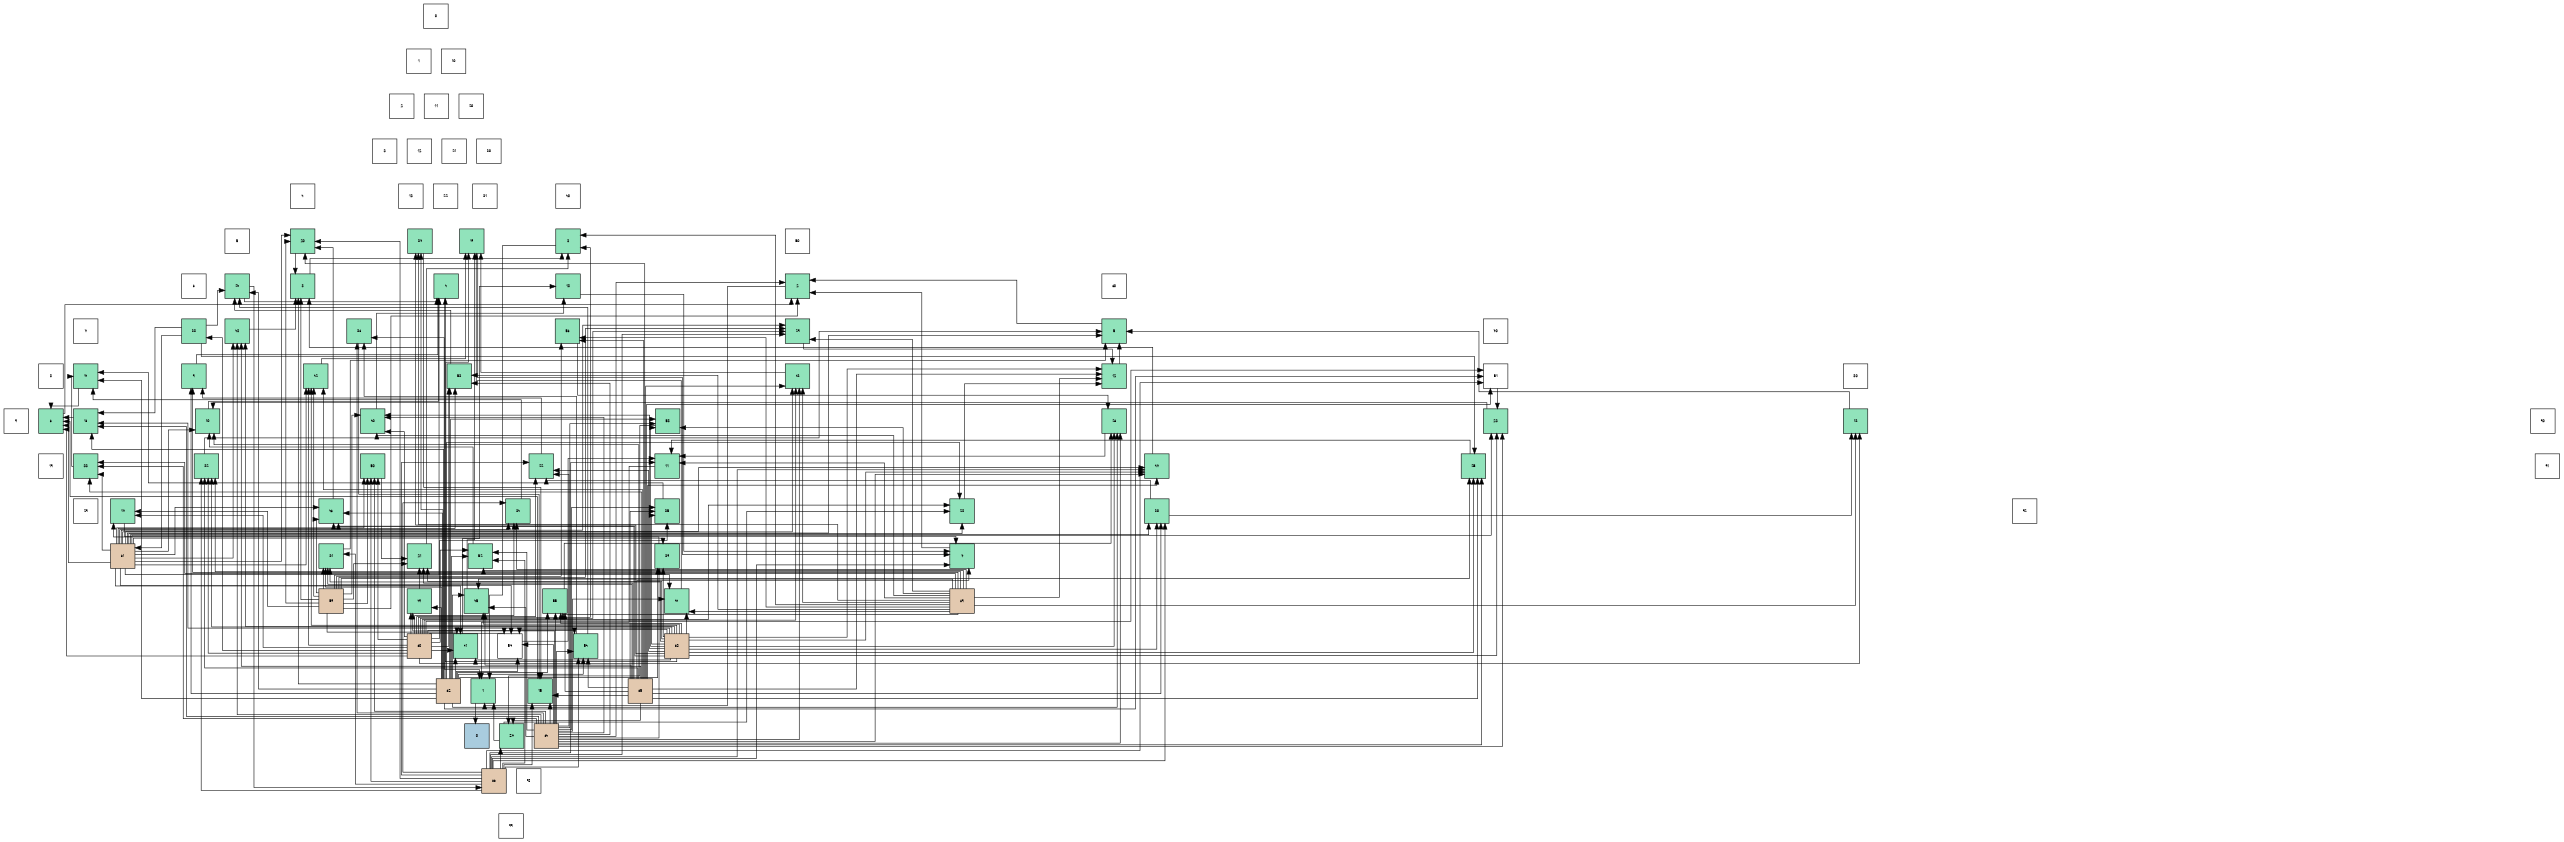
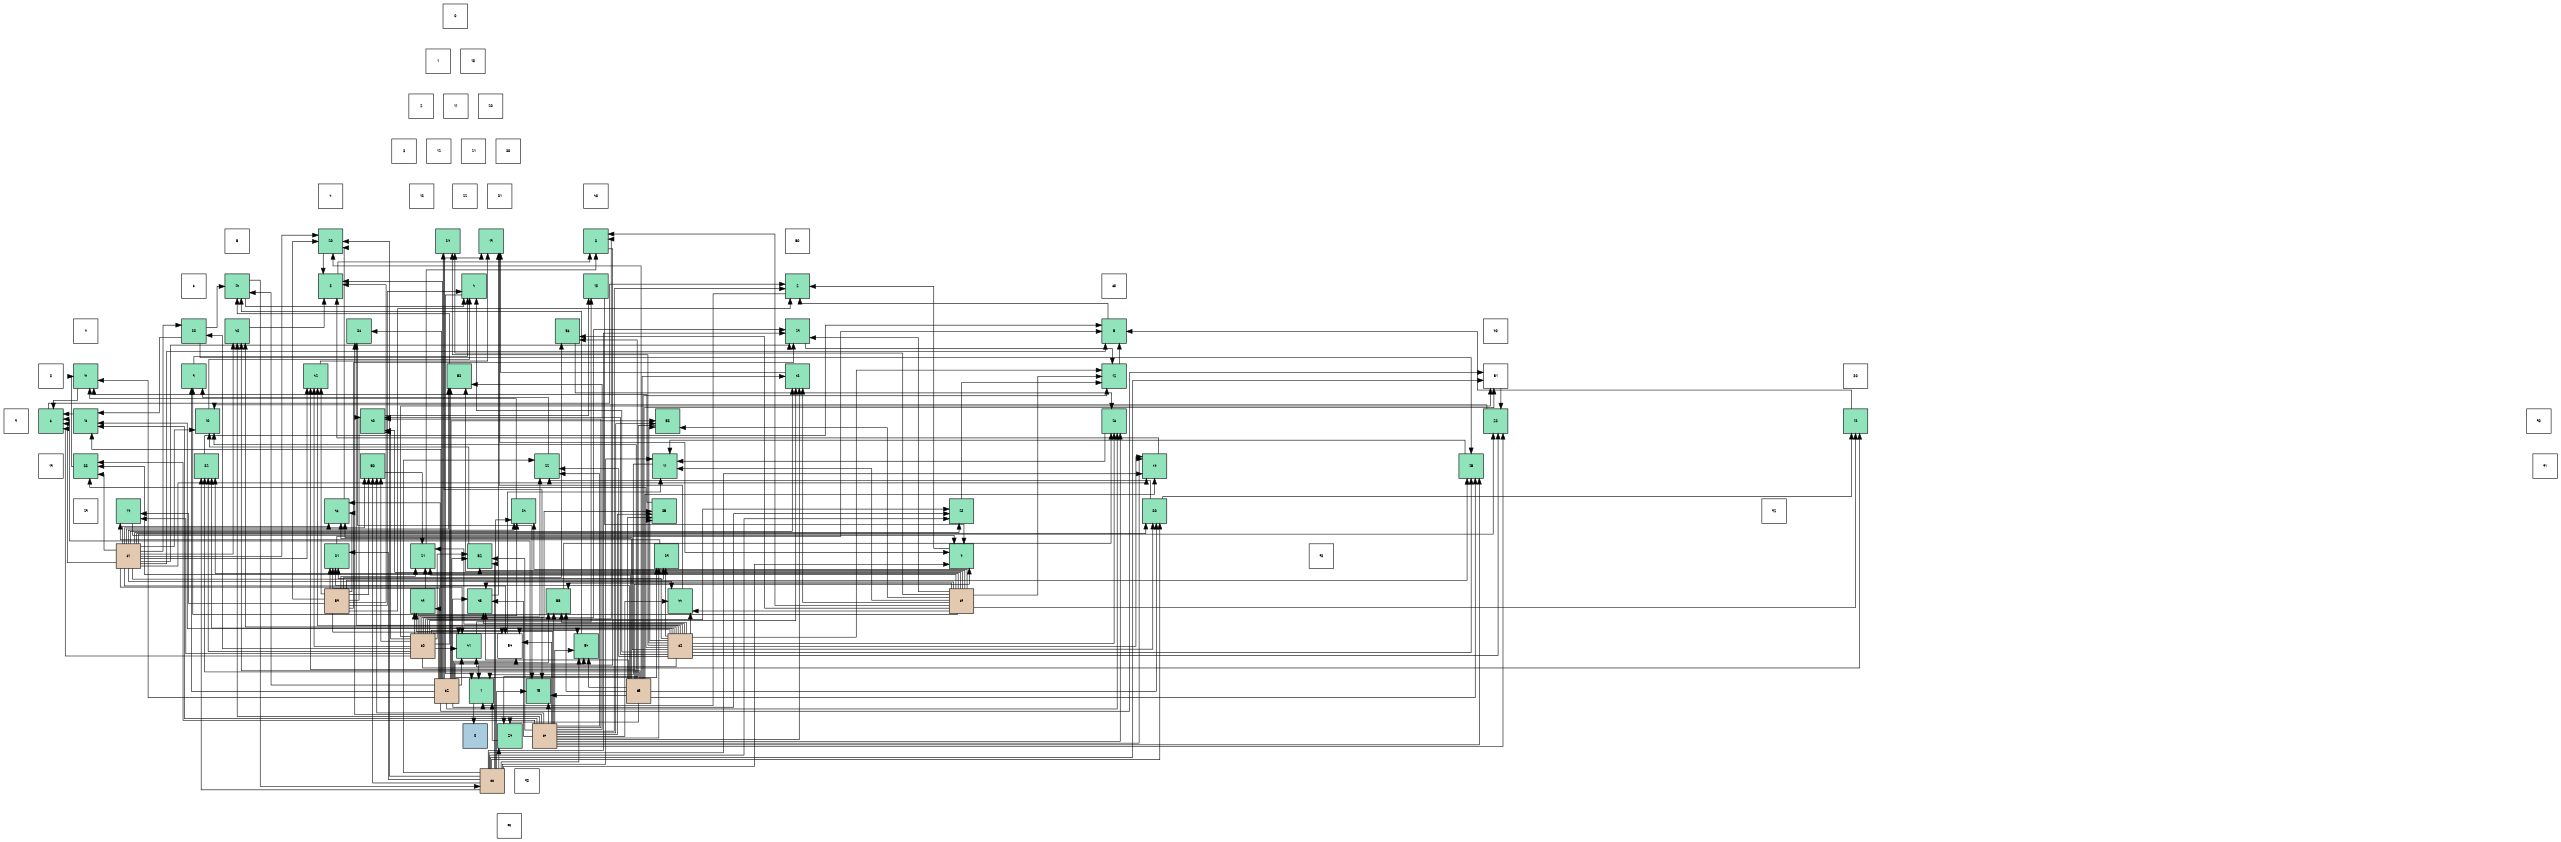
  digraph {
    fontname="Patrick Hand"
    rank=same
    rankdir=TB
    splines=ortho
    node [fillcolor="#91e3bb" fixedsize=true fontname="Patrick Hand" fontsize=8 shape=square style=filled]
    edge [constraint=false fontname="Patrick Hand" style=vis]
    n1 [fillcolor="#ffffff" label=0 width=0.6]
    n2 [fillcolor="#ffffff" label=1 width=0.6]
    n3 [fillcolor="#ffffff" label=10 width=0.6]
    n4 [fillcolor="#ffffff" label=2 width=0.6]
    n5 [fillcolor="#ffffff" label=11 width=0.6]
    n6 [fillcolor="#ffffff" label=20 width=0.6]
    n7 [fillcolor="#ffffff" label=3 width=0.6]
    n8 [fillcolor="#ffffff" label=12 width=0.6]
    n9 [fillcolor="#ffffff" label=21 width=0.6]
    n10 [fillcolor="#ffffff" label=4 width=0.6]
    n11 [fillcolor="#ffffff" label=13 width=0.6]
    n12 [fillcolor="#ffffff" label=22 width=0.6]
    n13 [fillcolor="#ffffff" label=5 width=0.6]
    n14 [label=20 width=0.6]
    n15 [label=37 width=0.6]
    n16 [fillcolor="#ffffff" label=6 width=0.6]
    n17 [label=24 width=0.6]
    n18 [label=8 width=0.6]
    n19 [fillcolor="#ffffff" label=7 width=0.6]
    n20 [label=38 width=0.6]
    n21 [label=48 width=0.6]
    n22 [label=4 width=0.6]
    n23 [fillcolor="#e3c9af" label=66 width=0.6]
    n24 [fillcolor="#ffffff" label=8 width=0.6]
    n25 [label=14 width=0.6]
    n26 [label=9 width=0.6]
    n27 [label=16 width=0.6]
    n28 [label=25 width=0.6]
    n29 [fillcolor="#ffffff" label=9 width=0.6]
    n30 [label=6 width=0.6]
    n31 [fillcolor="#ffffff" label=19 width=0.6]
    n32 [label=33 width=0.6]
    n33 [label=2 width=0.6]
    n34 [fillcolor="#ffffff" label=29 width=0.6]
    n35 [fillcolor="#ffffff" label=30 width=0.6]
    n36 [fillcolor="#ffffff" label=31 width=0.6]
    n37 [label=19 width=0.6]
    n38 [label=15 width=0.6]
    n39 [label=36 width=0.6]
    n40 [label=3 width=0.6]
    n41 [label=42 width=0.6]
    n42 [label=56 width=0.6]
    n43 [label=1 width=0.6]
    n44 [label=10 width=0.6]
    n45 [label=32 width=0.6]
    n46 [label=30 width=0.6]
    n47 [label=11 width=0.6]
    n48 [fillcolor="#ffffff" label=92 width=0.6]
    n49 [label=17 width=0.6]
    n50 [label=5 width=0.6]
    n51 [label=29 width=0.6]
    n52 [fillcolor="#e3c9af" label=61 width=0.6]
    n53 [fillcolor="#ffffff" label=40 width=0.6]
    n54 [label=18 width=0.6]
    n55 [label=7 width=0.6]
    n56 [label=27 width=0.6]
    n57 [fillcolor="#e3c9af" label=64 width=0.6]
    n58 [label=53 width=0.6]
    n59 [label=40 width=0.6]
    n60 [label=50 width=0.6]
    n61 [label=46 width=0.6]
    n62 [label=31 width=0.6]
    n63 [fillcolor="#e3c9af" label=59 width=0.6]
    n64 [label=43 width=0.6]
    n65 [label=34 width=0.6]
    n66 [label=41 width=0.6]
    n67 [label=23 width=0.6]
    n68 [label=47 width=0.6]
    n69 [label=28 width=0.6]
    n70 [label=39 width=0.6]
    n71 [fillcolor="#ffffff" label=57 width=0.6]
    n72 [label=44 width=0.6]
    n73 [fillcolor="#ffffff" label=50 width=0.6]
    n74 [fillcolor="#e3c9af" label=69 width=0.6]
    n75 [label=26 width=0.6]
    n76 [fillcolor="#a9ccde" label=0 width=0.6]
    n77 [label=58 width=0.6]
    n78 [label=22 width=0.6]
    n79 [label=21 width=0.6]
    n80 [label=12 width=0.6]
    n81 [fillcolor="#ffffff" label=51 width=0.6]
    n82 [label=49 width=0.6]
    n83 [fillcolor="#e3c9af" label=60 width=0.6]
    n84 [label=52 width=0.6]
    n85 [fillcolor="#e3c9af" label=62 width=0.6]
    n86 [label=55 width=0.6]
    n87 [label=13 width=0.6]
+   n88 [fillcolor="#ffffff" label=93 width=0.6]
    n89 [label=54 width=0.6]
    n90 [fillcolor="#e3c9af" label=63 width=0.6]
    n91 [fillcolor="#ffffff" label=60 width=0.6]
    n92 [label=35 width=0.6]
    n93 [label=45 width=0.6]
    n94 [fillcolor="#ffffff" label=70 width=0.6]
    n95 [fillcolor="#ffffff" label=98 width=0.6]
    n96 [fillcolor="#ffffff" label=91 width=0.6]
    n97 [fillcolor="#e3c9af" label=65 width=0.6]
    n98 [fillcolor="#ffffff" label=80 width=0.6]
    n99 [fillcolor="#ffffff" label=90 width=0.6]
    n100 [fillcolor="#ffffff" label=99 width=0.6]
    n1 -> n2 [constraint=true style=invis]
    n1 -> n3 [constraint=true style=invis]
    n2 -> n4 [constraint=true style=invis]
    n2 -> n5 [constraint=true style=invis]
    n3 -> n5 [constraint=true style=invis]
    n3 -> n6 [constraint=true style=invis]
    n4 -> n7 [constraint=true style=invis]
    n4 -> n8 [constraint=true style=invis]
    n5 -> n8 [constraint=true style=invis]
    n5 -> n9 [constraint=true style=invis]
    n6 -> n9 [constraint=true style=invis]
    n6 -> n35 [constraint=true style=invis]
    n7 -> n10 [constraint=true style=invis]
    n7 -> n11 [constraint=true style=invis]
    n8 -> n11 [constraint=true style=invis]
    n8 -> n12 [constraint=true style=invis]
    n9 -> n12 [constraint=true style=invis]
    n9 -> n36 [constraint=true style=invis]
    n10 -> n13 [constraint=true style=invis]
    n10 -> n14 [constraint=true style=invis]
    n11 -> n14 [constraint=true style=invis]
    n11 -> n15 [constraint=true style=invis]
    n12 -> n15 [constraint=true style=invis]
    n12 -> n37 [constraint=true style=invis]
    n13 -> n16 [constraint=true style=invis]
    n13 -> n17 [constraint=true style=invis]
    n14 -> n17 [constraint=true style=invis]
    n14 -> n18
    n14 -> n18 [constraint=true style=invis]
    n15 -> n18 [constraint=true style=invis]
    n15 -> n22 [constraint=true style=invis]
    n15 -> n38
    n16 -> n19 [constraint=true style=invis]
    n16 -> n20 [constraint=true style=invis]
    n17 -> n20 [constraint=true style=invis]
    n17 -> n21 [constraint=true style=invis]
    n17 -> n22
    n17 -> n23
    n18 -> n21 [constraint=true style=invis]
    n18 -> n39 [constraint=true style=invis]
    n18 -> n40
    n19 -> n24 [constraint=true style=invis]
    n19 -> n25 [constraint=true style=invis]
    n20 -> n17
    n20 -> n25 [constraint=true style=invis]
    n20 -> n26 [constraint=true style=invis]
    n20 -> n27
    n20 -> n28
    n21 -> n18
    n21 -> n26 [constraint=true style=invis]
    n21 -> n41 [constraint=true style=invis]
    n22 -> n39 [constraint=true style=invis]
    n22 -> n42 [constraint=true style=invis]
    n22 -> n43
    n23 -> n14
    n23 -> n38
    n23 -> n45
    n23 -> n46
    n23 -> n47
    n23 -> n51
    n23 -> n55
    n23 -> n56
    n23 -> n60
    n23 -> n62
    n23 -> n65
    n23 -> n68
-   n56 -> n69
+   n23 -> n69
    n23 -> n78
    n23 -> n81
    n23 -> n84
    n23 -> n89
    n23 -> n100 [constraint=true style=invis]
    n24 -> n29 [constraint=true style=invis]
    n24 -> n30 [constraint=true style=invis]
    n25 -> n27 [constraint=true style=invis]
    n25 -> n30
    n25 -> n30 [constraint=true style=invis]
    n26 -> n22
    n26 -> n27 [constraint=true style=invis]
    n26 -> n44 [constraint=true style=invis]
    n27 -> n30
    n27 -> n32 [constraint=true style=invis]
    n27 -> n45 [constraint=true style=invis]
    n28 -> n46 [constraint=true style=invis]
    n28 -> n47
    n28 -> n48 [constraint=true style=invis]
    n29 -> n31 [constraint=true style=invis]
    n30 -> n31 [constraint=true style=invis]
    n30 -> n32 [constraint=true style=invis]
    n30 -> n33
    n31 -> n34 [constraint=true style=invis]
    n32 -> n25
    n32 -> n34 [constraint=true style=invis]
    n32 -> n49 [constraint=true style=invis]
    n33 -> n43
    n33 -> n50 [constraint=true style=invis]
    n33 -> n51 [constraint=true style=invis]
    n34 -> n52 [constraint=true style=invis]
    n35 -> n36 [constraint=true style=invis]
    n35 -> n53 [constraint=true style=invis]
    n36 -> n37 [constraint=true style=invis]
    n36 -> n40 [constraint=true style=invis]
    n37 -> n22 [constraint=true style=invis]
    n37 -> n54 [constraint=true style=invis]
    n37 -> n55
    n38 -> n30
    n38 -> n56 [constraint=true style=invis]
    n38 -> n57 [constraint=true style=invis]
    n39 -> n38
    n39 -> n41 [constraint=true style=invis]
    n39 -> n58 [constraint=true style=invis]
    n40 -> n33 [constraint=true style=invis]
    n40 -> n43
    n40 -> n54 [constraint=true style=invis]
    n41 -> n37
    n41 -> n44 [constraint=true style=invis]
    n41 -> n59 [constraint=true style=invis]
    n42 -> n58 [constraint=true style=invis]
    n42 -> n64 [constraint=true style=invis]
    n42 -> n75
    n43 -> n56 [constraint=true style=invis]
    n43 -> n76
    n43 -> n76 [constraint=true style=invis]
    n44 -> n22
    n44 -> n45 [constraint=true style=invis]
    n44 -> n60 [constraint=true style=invis]
    n45 -> n49 [constraint=true style=invis]
    n45 -> n50
    n45 -> n61 [constraint=true style=invis]
    n46 -> n55 [constraint=true style=invis]
    n46 -> n78
    n46 -> n87
+   n46 -> n88 [constraint=true style=invis]
    n47 -> n43
    n47 -> n69 [constraint=true style=invis]
    n47 -> n92 [constraint=true style=invis]
+   n48 -> n88 [constraint=true style=invis]
    n49 -> n52 [constraint=true style=invis]
    n49 -> n55
    n49 -> n62 [constraint=true style=invis]
    n50 -> n33
    n50 -> n80 [constraint=true style=invis]
    n50 -> n81 [constraint=true style=invis]
    n51 -> n64 [constraint=true style=invis]
    n51 -> n80
    n51 -> n80 [constraint=true style=invis]
    n52 -> n14
-   n20 -> n52
+   n52 -> n20
    n52 -> n21
    n52 -> n30
    n52 -> n32
    n52 -> n41
    n52 -> n44
    n52 -> n46
    n52 -> n50
    n52 -> n51
    n52 -> n58
    n52 -> n60
    n52 -> n61
    n52 -> n63 [constraint=true style=invis]
    n52 -> n64
    n52 -> n65
    n52 -> n66
    n52 -> n67
    n52 -> n68
    n52 -> n69
    n52 -> n70
    n52 -> n71
    n52 -> n72
    n53 -> n40 [constraint=true style=invis]
    n53 -> n73 [constraint=true style=invis]
    n54 -> n42 [constraint=true style=invis]
    n54 -> n51 [constraint=true style=invis]
    n54 -> n55
    n55 -> n33
    n55 -> n72 [constraint=true style=invis]
    n55 -> n74 [constraint=true style=invis]
    n56 -> n23 [constraint=true style=invis]
    n56 -> n43
    n56 -> n95 [constraint=true style=invis]
    n57 -> n21
    n57 -> n27
    n57 -> n28
    n57 -> n32
    n57 -> n33
    n57 -> n38
    n57 -> n39
    n57 -> n58
    n57 -> n59
    n57 -> n60
    n57 -> n64
    n57 -> n67
    n57 -> n68
    n57 -> n70
    n57 -> n71
    n57 -> n72
    n57 -> n75
    n57 -> n77
    n57 -> n78
    n57 -> n82
    n57 -> n84
    n57 -> n86
    n57 -> n89
    n57 -> n92
    n57 -> n93
    n57 -> n95 [constraint=true style=invis]
    n58 -> n17
    n58 -> n59 [constraint=true style=invis]
    n58 -> n77 [constraint=true style=invis]
    n59 -> n54
    n59 -> n60 [constraint=true style=invis]
    n59 -> n78 [constraint=true style=invis]
    n60 -> n61 [constraint=true style=invis]
    n60 -> n65 [constraint=true style=invis]
    n60 -> n79
    n61 -> n14
    n61 -> n62 [constraint=true style=invis]
    n61 -> n79 [constraint=true style=invis]
    n62 -> n50
    n62 -> n63 [constraint=true style=invis]
    n62 -> n82 [constraint=true style=invis]
    n63 -> n14
    n63 -> n18
    n63 -> n22
    n63 -> n28
    n63 -> n33
    n63 -> n41
    n63 -> n42
    n63 -> n49
    n63 -> n51
    n63 -> n59
    n63 -> n60
    n63 -> n61
    n63 -> n62
    n63 -> n66
    n63 -> n79
    n63 -> n83 [constraint=true style=invis]
    n64 -> n37
    n64 -> n75 [constraint=true style=invis]
    n64 -> n77 [constraint=true style=invis]
    n65 -> n25
    n65 -> n79 [constraint=true style=invis]
    n65 -> n84 [constraint=true style=invis]
    n66 -> n43 [constraint=true style=invis]
    n66 -> n54
    n66 -> n85 [constraint=true style=invis]
    n67 -> n28 [constraint=true style=invis]
    n67 -> n44
    n67 -> n68 [constraint=true style=invis]
    n68 -> n18
    n68 -> n46 [constraint=true style=invis]
    n68 -> n69 [constraint=true style=invis]
    n69 -> n55 [constraint=true style=invis]
    n69 -> n70 [constraint=true style=invis]
    n69 -> n80
    n70 -> n49
    n70 -> n72 [constraint=true style=invis]
    n70 -> n86 [constraint=true style=invis]
    n71 -> n38 [constraint=true style=invis]
    n71 -> n43 [constraint=true style=invis]
    n71 -> n47
    n72 -> n37
    n72 -> n89 [constraint=true style=invis]
    n72 -> n90 [constraint=true style=invis]
    n73 -> n33 [constraint=true style=invis]
    n73 -> n91 [constraint=true style=invis]
    n74 -> n15
    n74 -> n26
    n74 -> n32
    n74 -> n40
    n74 -> n42
    n74 -> n45
    n74 -> n47
    n74 -> n51
    n74 -> n58
    n74 -> n59
    n74 -> n64
    n74 -> n65
    n74 -> n72
    n74 -> n77
    n74 -> n80
    n74 -> n84
    n74 -> n86
    n74 -> n87
    n74 -> n90 [constraint=true style=invis]
    n74 -> n93
    n75 -> n47
    n75 -> n47 [constraint=true style=invis]
    n75 -> n68 [constraint=true style=invis]
    n76 -> n23 [constraint=true style=invis]
    n77 -> n47 [constraint=true style=invis]
    n77 -> n56
    n77 -> n78 [constraint=true style=invis]
    n78 -> n26
    n78 -> n65 [constraint=true style=invis]
    n78 -> n92 [constraint=true style=invis]
    n79 -> n40
    n79 -> n82 [constraint=true style=invis]
    n79 -> n93 [constraint=true style=invis]
    n80 -> n50
    n80 -> n67 [constraint=true style=invis]
    n80 -> n75 [constraint=true style=invis]
    n81 -> n67
    n81 -> n67 [constraint=true style=invis]
    n81 -> n87 [constraint=true style=invis]
    n82 -> n66 [constraint=true style=invis]
    n82 -> n79
    n82 -> n83 [constraint=true style=invis]
    n83 -> n20
    n83 -> n30
    n83 -> n40
    n83 -> n41
    n83 -> n45
    n83 -> n49
    n83 -> n51
    n83 -> n58
    n83 -> n59
    n83 -> n60
    n83 -> n64
    n83 -> n65
    n83 -> n66
    n83 -> n69
    n83 -> n71
    n83 -> n78
    n83 -> n81
    n83 -> n82
    n83 -> n84
    n83 -> n85 [constraint=true style=invis]
    n83 -> n87
    n83 -> n89
    n83 -> n92
    n84 -> n44
    n84 -> n86 [constraint=true style=invis]
    n84 -> n93 [constraint=true style=invis]
    n85 -> n15
    n85 -> n17
    n85 -> n18
    n85 -> n25
    n85 -> n26
    n85 -> n27
    n85 -> n37
    n85 -> n39
    n85 -> n58
    n85 -> n61
    n85 -> n62
    n85 -> n66
    n85 -> n69
    n85 -> n70
    n85 -> n71
    n85 -> n75
    n85 -> n76 [constraint=true style=invis]
    n85 -> n77
    n85 -> n81
    n85 -> n82
    n85 -> n84
    n85 -> n86
    n85 -> n89
    n85 -> n93
    n86 -> n71 [constraint=true style=invis]
    n86 -> n75
    n86 -> n89 [constraint=true style=invis]
    n87 -> n28 [constraint=true style=invis]
    n87 -> n50
    n87 -> n96 [constraint=true style=invis]
+   n88 -> n74 [constraint=true style=invis]
    n89 -> n17
    n89 -> n38 [constraint=true style=invis]
    n89 -> n97 [constraint=true style=invis]
    n90 -> n15
    n90 -> n21
    n90 -> n22
    n90 -> n27
    n90 -> n28
-   n89 -> n39
+   n90 -> n39
    n90 -> n41
    n90 -> n45
    n90 -> n46
    n90 -> n59
    n90 -> n61
    n90 -> n62
    n90 -> n66
    n90 -> n67
    n90 -> n68
    n90 -> n70
    n90 -> n71
    n90 -> n72
    n90 -> n75
    n90 -> n77
    n90 -> n78
    n90 -> n79
    n90 -> n80
    n90 -> n86
    n90 -> n92
    n90 -> n93
    n90 -> n97 [constraint=true style=invis]
    n91 -> n50 [constraint=true style=invis]
    n91 -> n94 [constraint=true style=invis]
    n92 -> n25
    n92 -> n70 [constraint=true style=invis]
    n92 -> n84 [constraint=true style=invis]
    n93 -> n37
    n93 -> n66 [constraint=true style=invis]
    n93 -> n71 [constraint=true style=invis]
    n94 -> n81 [constraint=true style=invis]
    n94 -> n98 [constraint=true style=invis]
    n95 -> n100 [constraint=true style=invis]
    n96 -> n48 [constraint=true style=invis]
    n97 -> n14
    n97 -> n21
    n97 -> n28
-   n97 -> n32
+   n90 -> n32
    n97 -> n38
    n97 -> n41
    n97 -> n42
    n97 -> n44
    n97 -> n45
    n97 -> n46
    n97 -> n55
    n97 -> n56
    n97 -> n57 [constraint=true style=invis]
    n97 -> n61
    n97 -> n62
    n97 -> n64
    n97 -> n68
    n97 -> n79
    n97 -> n80
    n97 -> n81
    n97 -> n86
    n97 -> n89
    n97 -> n92
    n97 -> n93
    n98 -> n87 [constraint=true style=invis]
    n98 -> n99 [constraint=true style=invis]
    n99 -> n96 [constraint=true style=invis]
  }
